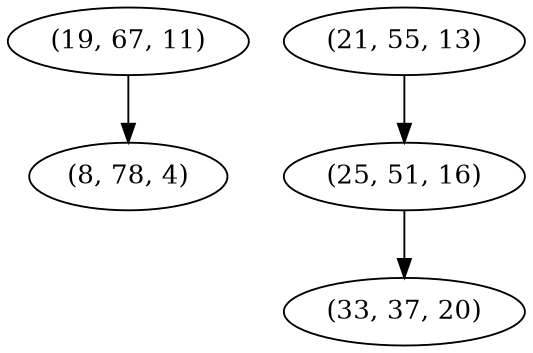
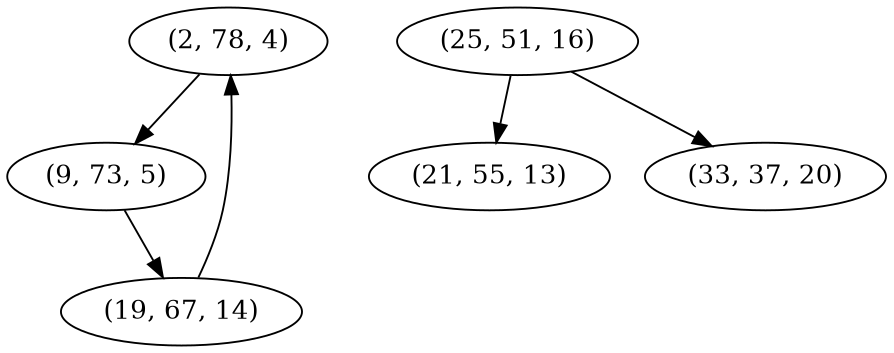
  digraph {
-   "(8, 78, 4)"
-   "(19, 67, 11)"
+   "(8, 78, 4)" [label="(2, 78, 4)"]
+   "(9, 73, 5)"
+   "(19, 67, 11)" [label="(19, 67, 14)"]
    "(21, 55, 13)"
    "(25, 51, 16)"
    n6 [label="(33, 37, 20)"]
+   "(8, 78, 4)" -> "(9, 73, 5)"
+   "(9, 73, 5)" -> "(19, 67, 11)"
    "(19, 67, 11)" -> "(8, 78, 4)"
-   "(21, 55, 13)" -> "(25, 51, 16)"
+   "(25, 51, 16)" -> "(21, 55, 13)"
    "(25, 51, 16)" -> n6
  }
